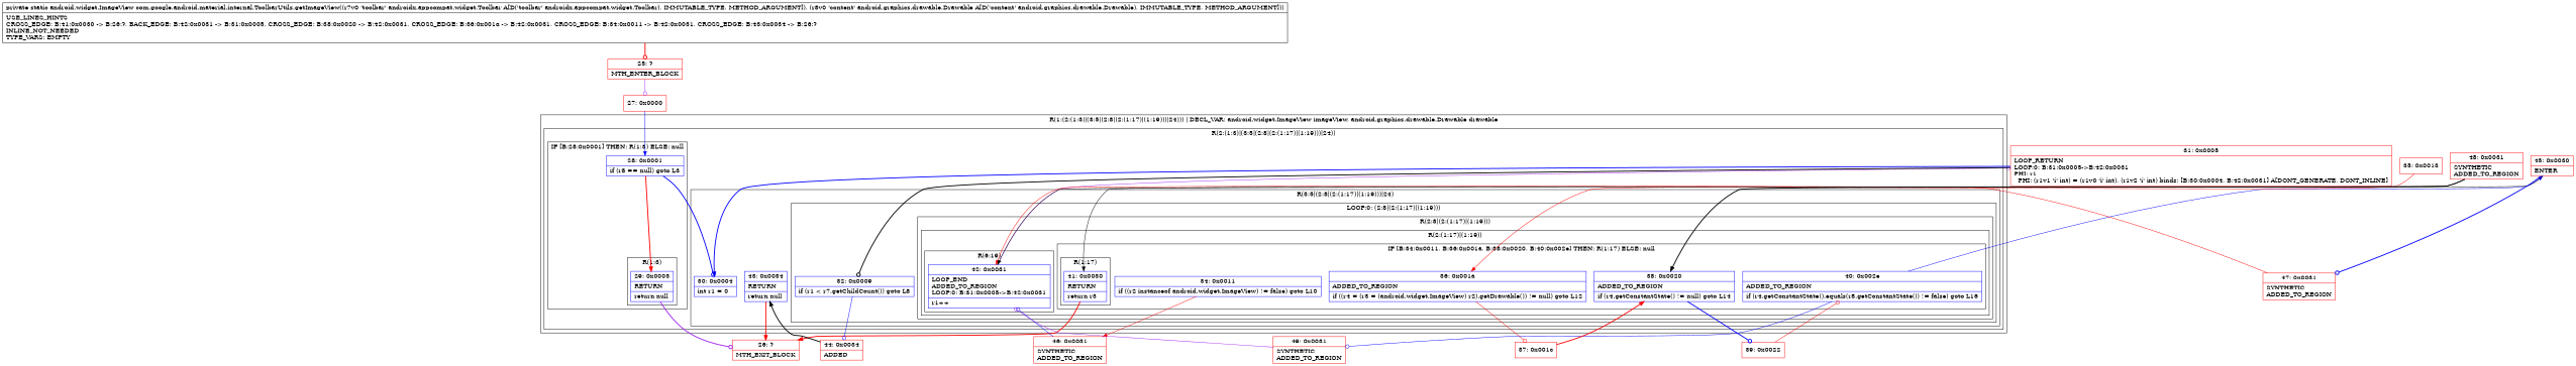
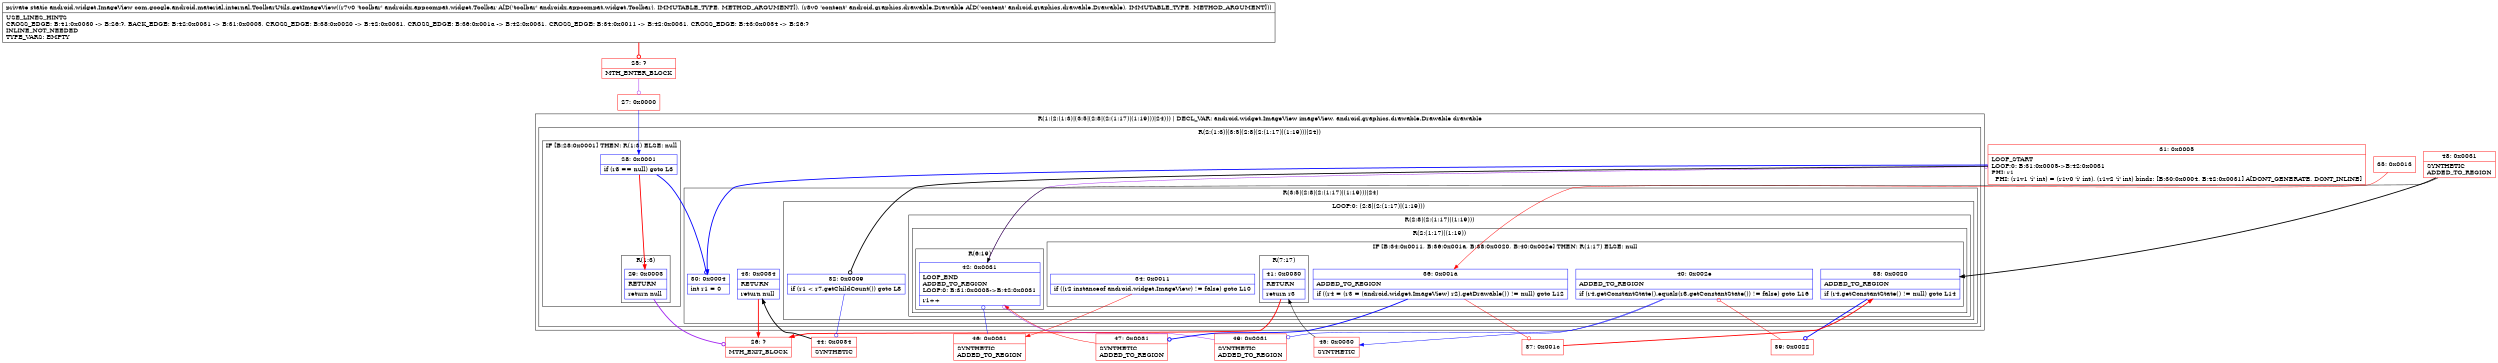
  digraph {
    node [color=red shape=record]
    edge [arrowhead=odot color=red style=solid]
    n1 [color=blue label="{29\:\ 0x0003|RETURN\l|return null\l}"]
    n2 [color=blue label="{28\:\ 0x0001|if (r8 == null) goto L3\l}"]
    n3 [color=blue label="{41\:\ 0x0030|RETURN\l|return r3\l}"]
    n4 [color=blue label="{34\:\ 0x0011|if ((r2 instanceof android.widget.ImageView) != false) goto L10\l}"]
    n5 [color=blue label="{36\:\ 0x001a|ADDED_TO_REGION\l|if ((r4 = (r3 = (android.widget.ImageView) r2).getDrawable()) != null) goto L12\l}"]
    n6 [color=blue label="{38\:\ 0x0020|ADDED_TO_REGION\l|if (r4.getConstantState() != null) goto L14\l}"]
    n7 [color=blue label="{40\:\ 0x002e|ADDED_TO_REGION\l|if (r4.getConstantState().equals(r8.getConstantState()) != false) goto L16\l}"]
    n8 [color=blue label="{42\:\ 0x0031|LOOP_END\lADDED_TO_REGION\lLOOP:0: B:31:0x0005\-\>B:42:0x0031\l|r1++\l}"]
    n9 [color=blue label="{32\:\ 0x0009|if (r1 \< r7.getChildCount()) goto L8\l}"]
    n10 [color=blue label="{30\:\ 0x0004|int r1 = 0\l}"]
    n11 [color=blue label="{43\:\ 0x0034|RETURN\l|return null\l}"]
    n12 [label="{26\:\ ?|MTH_EXIT_BLOCK\l}"]
    n13 [label="{46\:\ 0x0031|SYNTHETIC\lADDED_TO_REGION\l}"]
    n14 [label="{37\:\ 0x001c}"]
    n15 [label="{47\:\ 0x0031|SYNTHETIC\lADDED_TO_REGION\l}"]
    n16 [label="{39\:\ 0x0022}"]
-   n17 [label="{45\:\ 0x0030|ENTER\l}"]
+   n17 [label="{45\:\ 0x0030|SYNTHETIC\l}"]
    n18 [label="{49\:\ 0x0031|SYNTHETIC\lADDED_TO_REGION\l}"]
-   n19 [label="{31\:\ 0x0005|LOOP_RETURN\lLOOP:0: B:31:0x0005\-\>B:42:0x0031\lPHI: r1 \l  PHI: (r1v1 'i' int) = (r1v0 'i' int), (r1v2 'i' int) binds: [B:30:0x0004, B:42:0x0031] A[DONT_GENERATE, DONT_INLINE]\l}"]
-   n20 [label="{44\:\ 0x0034|ADDED\l}"]
+   n19 [label="{31\:\ 0x0005|LOOP_START\lLOOP:0: B:31:0x0005\-\>B:42:0x0031\lPHI: r1 \l  PHI: (r1v1 'i' int) = (r1v0 'i' int), (r1v2 'i' int) binds: [B:30:0x0004, B:42:0x0031] A[DONT_GENERATE, DONT_INLINE]\l}"]
+   n20 [label="{44\:\ 0x0034|SYNTHETIC\l}"]
    n21 [label="{35\:\ 0x0013}"]
    n22 [label="{48\:\ 0x0031|SYNTHETIC\lADDED_TO_REGION\l}"]
    n23 [label="{25\:\ ?|MTH_ENTER_BLOCK\l}"]
    n24 [label="{27\:\ 0x0000}"]
    n25 [label="{private static android.widget.ImageView com.google.android.material.internal.ToolbarUtils.getImageView((r7v0 'toolbar' androidx.appcompat.widget.Toolbar A[D('toolbar' androidx.appcompat.widget.Toolbar), IMMUTABLE_TYPE, METHOD_ARGUMENT]), (r8v0 'content' android.graphics.drawable.Drawable A[D('content' android.graphics.drawable.Drawable), IMMUTABLE_TYPE, METHOD_ARGUMENT]))  | USE_LINES_HINTS\lCROSS_EDGE: B:41:0x0030 \-\> B:26:?, BACK_EDGE: B:42:0x0031 \-\> B:31:0x0005, CROSS_EDGE: B:38:0x0020 \-\> B:42:0x0031, CROSS_EDGE: B:36:0x001a \-\> B:42:0x0031, CROSS_EDGE: B:34:0x0011 \-\> B:42:0x0031, CROSS_EDGE: B:43:0x0034 \-\> B:26:?\lINLINE_NOT_NEEDED\lTYPE_VARS: EMPTY\l}" color=""]
    subgraph cluster_1 {
      label="R(1:(2:(1:3)|(3:5|(2:8|(2:(1:17)|(1:19)))|24))) | DECL_VAR: android.widget.ImageView imageView, android.graphics.drawable.Drawable drawable\l"
      subgraph cluster_2 {
        label="R(2:(1:3)|(3:5|(2:8|(2:(1:17)|(1:19)))|24))"
        subgraph cluster_3 {
          label="IF [B:28:0x0001] THEN: R(1:3) ELSE: null"
          n2
          subgraph cluster_4 {
            label="R(1:3)"
            n1
          }
        }
        subgraph cluster_5 {
          label="R(3:5|(2:8|(2:(1:17)|(1:19)))|24)"
          n10
          n11
          subgraph cluster_6 {
            label="LOOP:0: (2:8|(2:(1:17)|(1:19)))"
            n9
            subgraph cluster_7 {
              label="R(2:8|(2:(1:17)|(1:19)))"
              subgraph cluster_8 {
                label="R(2:(1:17)|(1:19))"
                subgraph cluster_9 {
                  label="IF [B:34:0x0011, B:36:0x001a, B:38:0x0020, B:40:0x002e] THEN: R(1:17) ELSE: null"
                  n4
                  n5
                  n6
                  n7
                  subgraph cluster_10 {
-                   label="R(1:17)"
+                   label="R(7:17)"
                    n3
                  }
                }
                subgraph cluster_11 {
                  label="R(6:19)"
                  n8
                }
              }
            }
          }
        }
      }
    }
    n1 -> n12 [color=purple style=bold]
    n2 -> n1 [arrowhead=normal style=bold]
    n2 -> n10 [color=blue style=bold]
    n3 -> n12 [arrowhead=normal style=bold]
    n4 -> n13 [arrowhead=normal]
    n5 -> n14
-   n17 -> n15 [color=blue style=bold]
+   n5 -> n15 [color=blue style=bold]
    n6 -> n16 [color=blue style=bold]
    n7 -> n17 [arrowhead=normal color=blue]
    n7 -> n18 [color=blue]
    n8 -> n19 [color=purple]
    n9 -> n20 [color=blue]
    n11 -> n12 [arrowhead=normal style=bold]
    n13 -> n8 [color=blue]
    n14 -> n6 [arrowhead=normal style=bold]
    n15 -> n8 [arrowhead=normal]
    n16 -> n7
    n17 -> n3 [arrowhead=normal color=black]
    n18 -> n8 [color=purple]
    n19 -> n9 [color=black style=bold]
    n19 -> n10 [arrowhead=normal color=blue style=bold]
    n20 -> n11 [arrowhead=normal color=black style=bold]
    n21 -> n5 [arrowhead=normal]
    n22 -> n6 [arrowhead=normal color=black style=bold]
    n22 -> n8 [arrowhead=normal color=black]
    n23 -> n24 [color=purple]
    n24 -> n2 [arrowhead=normal color=blue]
    n25 -> n23 [style=bold]
  }
